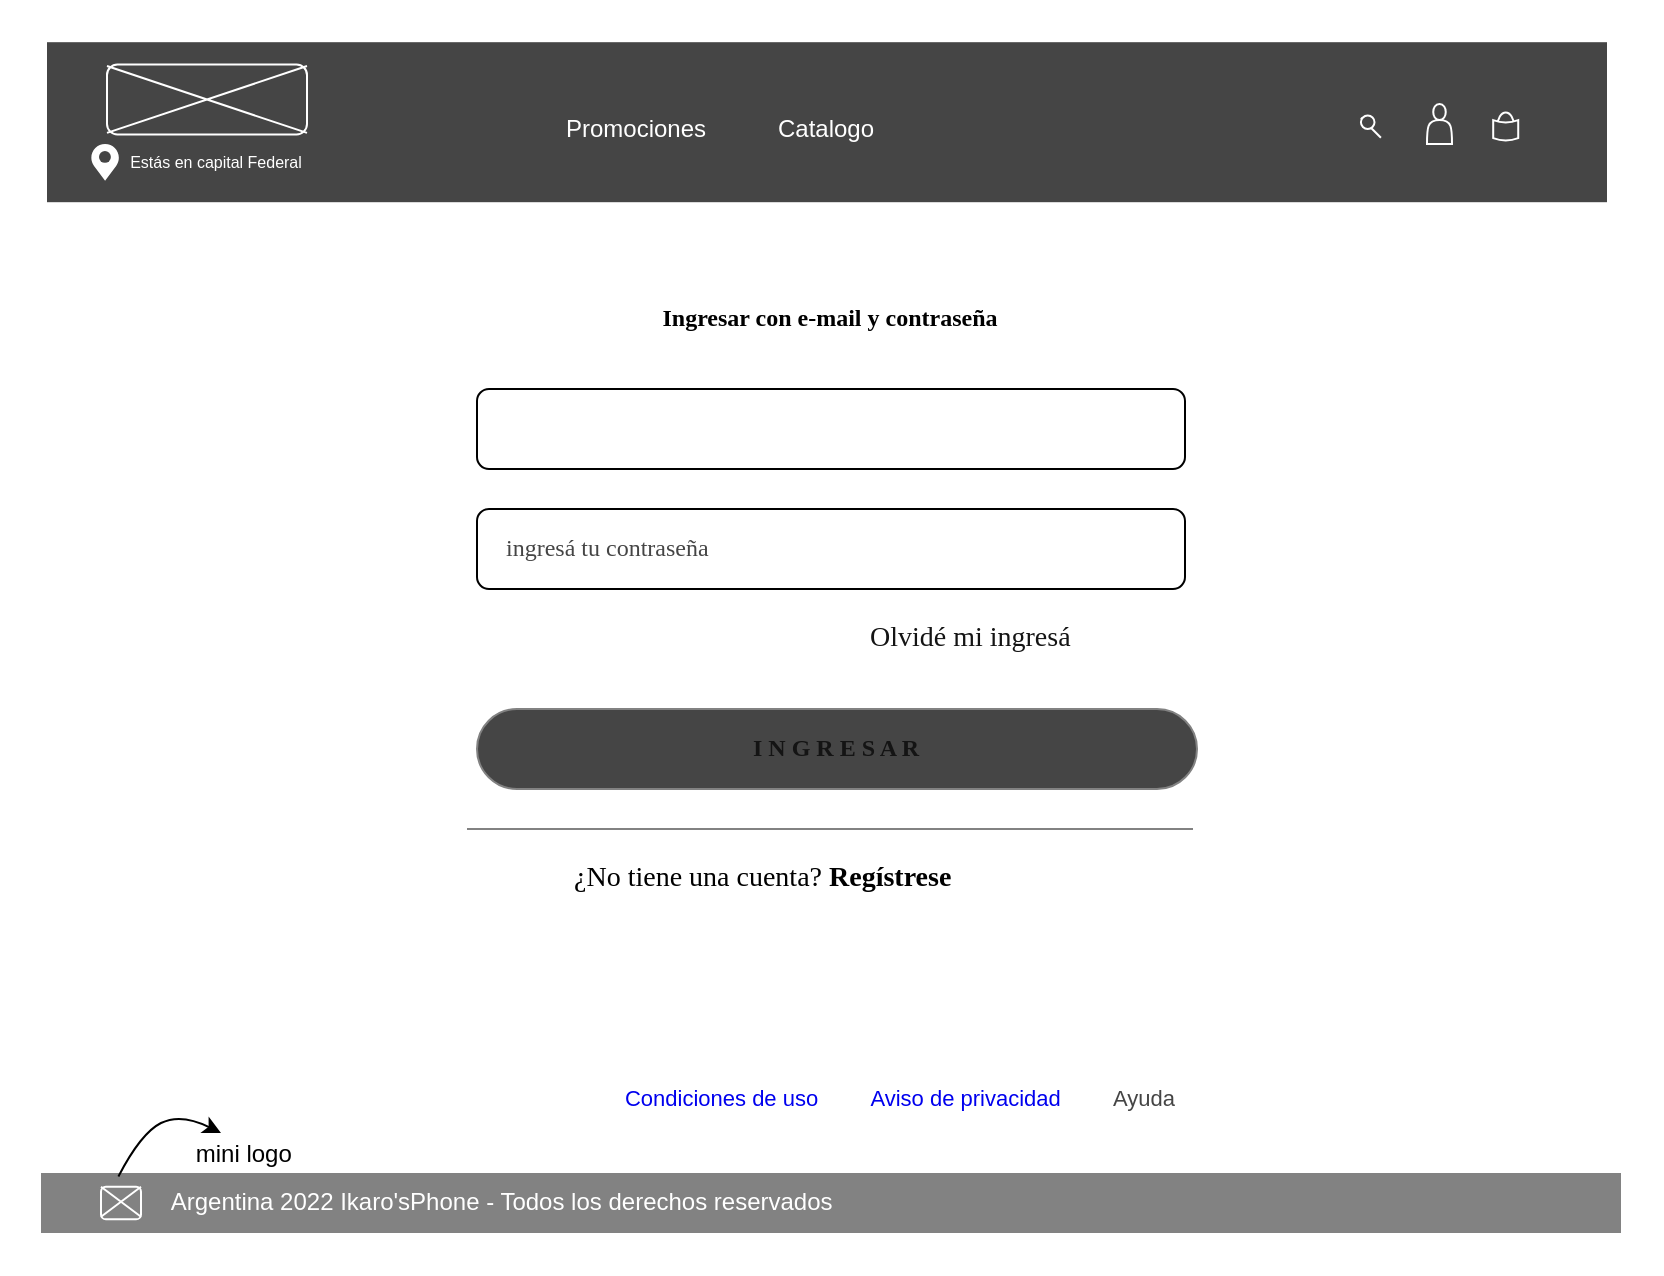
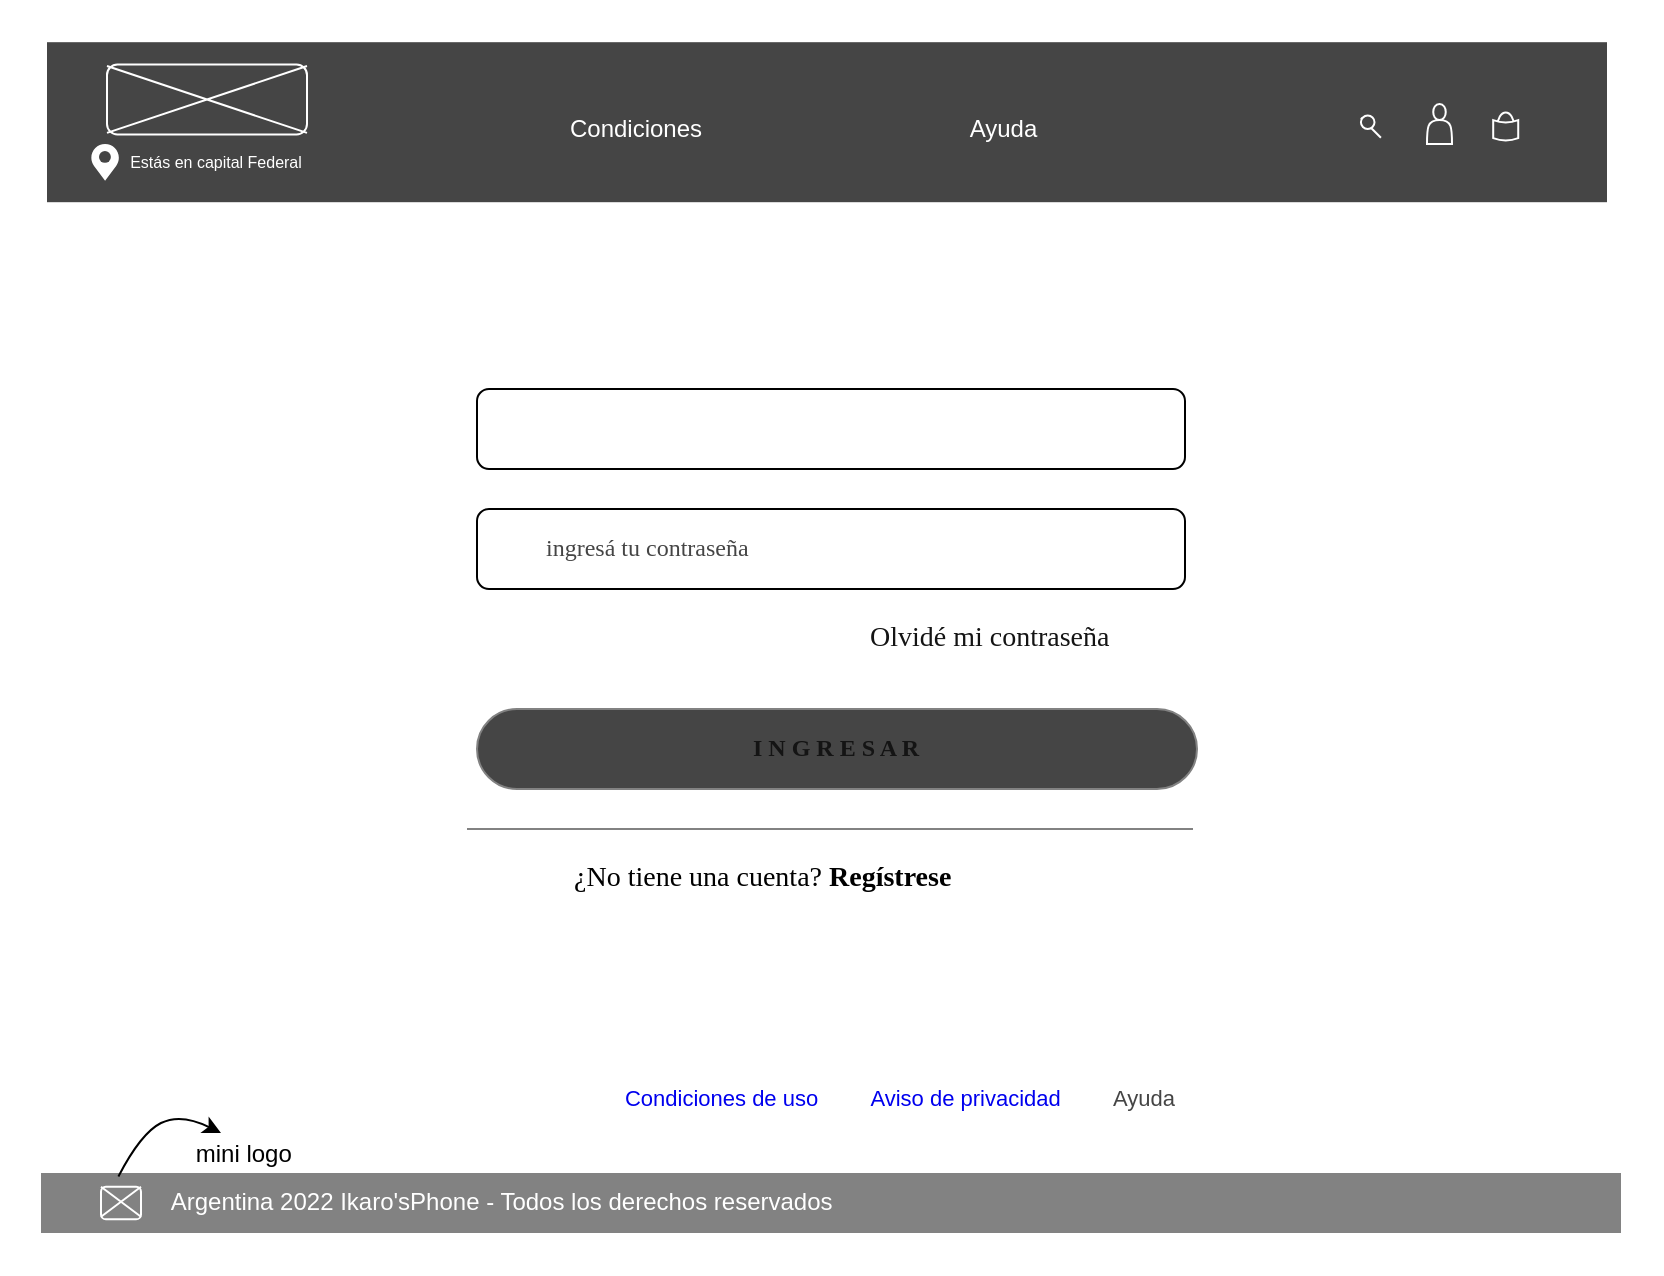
  <mxCell id="0" />
  <mxCell id="1" parent="0" />
  <mxCell id="2" value="" style="rounded=1;whiteSpace=wrap;html=1;fontFamily=Verdana;fontSize=14;" vertex="1" parent="1"><mxGeometry x="238" y="254" width="354" height="40" as="geometry" /></mxCell>
- <mxCell id="3" value="&lt;font style=&quot;vertical-align: inherit; font-size: 12px;&quot;&gt;&lt;font style=&quot;vertical-align: inherit; font-size: 12px;&quot;&gt;&lt;font style=&quot;vertical-align: inherit; font-size: 12px;&quot;&gt;&lt;font style=&quot;vertical-align: inherit; font-size: 12px;&quot; face=&quot;Verdana&quot;&gt;&lt;b style=&quot;font-size: 12px;&quot;&gt;Ingresar con e-mail y contraseña&lt;/b&gt;&lt;/font&gt;&lt;/font&gt;&lt;/font&gt;&lt;/font&gt;" style="text;html=1;strokeColor=none;fillColor=none;align=center;verticalAlign=middle;whiteSpace=wrap;rounded=0;fontSize=12;" vertex="1" parent="1"><mxGeometry x="280" y="144" width="270" height="30" as="geometry" /></mxCell>
  <mxCell id="4" value="" style="rounded=0;whiteSpace=wrap;html=1;fillColor=#454545;strokeColor=none;" vertex="1" parent="1"><mxGeometry x="23" y="20.6" width="780" height="80" as="geometry" /></mxCell>
  <mxCell id="5" value="" style="rounded=1;whiteSpace=wrap;html=1;strokeColor=#FFFFFF;fillColor=#454545;gradientColor=none;strokeWidth=1;" vertex="1" parent="1"><mxGeometry x="53" y="31.74" width="100" height="35" as="geometry" /></mxCell>
  <mxCell id="6" value="" style="verticalLabelPosition=bottom;verticalAlign=top;html=1;shape=mxgraph.basic.drop;labelBackgroundColor=none;labelBorderColor=none;fontSize=9;fontColor=default;rotation=-180;strokeColor=none;" vertex="1" parent="1"><mxGeometry x="45.18" y="71.5" width="13.75" height="18.41" as="geometry" /></mxCell>
  <mxCell id="7" value="" style="shape=umlDestroy;whiteSpace=wrap;html=1;strokeWidth=1;labelBackgroundColor=none;labelBorderColor=none;fontSize=33;fontColor=#FFFFFF;fillColor=none;gradientColor=none;strokeColor=#FFFFFF;perimeterSpacing=0;" vertex="1" parent="1"><mxGeometry x="53" y="32.52" width="100" height="33.43" as="geometry" /></mxCell>
  <mxCell id="8" value="" style="endArrow=none;html=1;rounded=0;fontSize=23;fontColor=#000000;strokeColor=#FFFFFF;" edge="1" parent="1"><mxGeometry width="50" height="50" relative="1" as="geometry"><mxPoint x="679.96" y="58.37" as="sourcePoint" /><mxPoint x="679.96" y="58.37" as="targetPoint" /><Array as="points"><mxPoint x="689.96" y="68.37" /></Array></mxGeometry></mxCell>
  <mxCell id="9" value="" style="ellipse;whiteSpace=wrap;html=1;aspect=fixed;fontSize=23;fontColor=#000000;labelBackgroundColor=#707070;labelBorderColor=default;fillColor=#454545;strokeColor=#FFFFFF;" vertex="1" parent="1"><mxGeometry x="679.96" y="57.21" width="6.79" height="6.79" as="geometry" /></mxCell>
- <mxCell id="10" value="Promociones" style="text;align=center;verticalAlign=middle;spacingLeft=4;spacingRight=4;overflow=hidden;points=[[0,0.5],[1,0.5]];portConstraint=eastwest;rotatable=0;labelBackgroundColor=none;labelBorderColor=none;fontSize=12;fillColor=none;strokeColor=none;fontColor=#FFFFFF;" vertex="1" parent="1"><mxGeometry x="273" y="49" width="90" height="28.75" as="geometry" /></mxCell>
- <mxCell id="11" value="Catalogo" style="text;align=center;verticalAlign=middle;spacingLeft=4;spacingRight=4;overflow=hidden;points=[[0,0.5],[1,0.5]];portConstraint=eastwest;rotatable=0;labelBackgroundColor=none;labelBorderColor=none;fontSize=12;fillColor=none;strokeColor=none;fontColor=#FFFFFF;" vertex="1" parent="1"><mxGeometry x="381.75" y="49" width="62.5" height="28.75" as="geometry" /></mxCell>
+ <mxCell id="10" value="Condiciones" style="text;align=center;verticalAlign=middle;spacingLeft=4;spacingRight=4;overflow=hidden;points=[[0,0.5],[1,0.5]];portConstraint=eastwest;rotatable=0;labelBackgroundColor=none;labelBorderColor=none;fontSize=12;fillColor=none;strokeColor=none;fontColor=#FFFFFF;" vertex="1" parent="1"><mxGeometry x="273" y="49" width="90" height="28.75" as="geometry" /></mxCell>
+ <mxCell id="12" value="Ayuda" style="text;align=center;verticalAlign=middle;spacingLeft=4;spacingRight=4;overflow=hidden;points=[[0,0.5],[1,0.5]];portConstraint=eastwest;rotatable=0;labelBackgroundColor=none;labelBorderColor=none;fontSize=12;fillColor=none;strokeColor=none;fontColor=#FFFFFF;" vertex="1" parent="1"><mxGeometry x="470.5" y="49" width="62.5" height="28.75" as="geometry" /></mxCell>
  <mxCell id="13" value="" style="shape=actor;whiteSpace=wrap;html=1;labelBackgroundColor=none;labelBorderColor=none;fontSize=13;fontColor=#FFFFFF;strokeColor=#FFFFFF;strokeWidth=1;fillColor=#454545;" vertex="1" parent="1"><mxGeometry x="713" y="51.5" width="12.5" height="20" as="geometry" /></mxCell>
  <mxCell id="14" value="" style="ellipse;whiteSpace=wrap;html=1;labelBackgroundColor=#828282;fontColor=#FFFFFF;strokeColor=#FFFFFF;strokeWidth=1;fillColor=#454545;rotation=-90;" vertex="1" parent="1"><mxGeometry x="745.56" y="58.38" width="13.61" height="8.36" as="geometry" /></mxCell>
  <mxCell id="15" value="" style="shape=dataStorage;whiteSpace=wrap;html=1;fixedSize=1;labelBackgroundColor=#828282;fontColor=#FFFFFF;strokeColor=#FFFFFF;strokeWidth=1;fillColor=#454545;rotation=-90;size=1.13;" vertex="1" parent="1"><mxGeometry x="747.3" y="58.38" width="10.12" height="12.51" as="geometry" /></mxCell>
  <mxCell id="16" value="Estás en capital Federal" style="text;strokeColor=none;fillColor=none;spacingLeft=4;spacingRight=4;overflow=hidden;rotatable=0;points=[[0,0.5],[1,0.5]];portConstraint=eastwest;fontSize=8;labelBackgroundColor=none;fontColor=#FFFFFF;" vertex="1" parent="1"><mxGeometry x="59.09" y="69.91" width="109.69" height="20" as="geometry" /></mxCell>
  <mxCell id="17" value="" style="ellipse;whiteSpace=wrap;html=1;aspect=fixed;labelBackgroundColor=none;fontSize=17;fontColor=#454545;strokeColor=none;strokeWidth=1;fillColor=#454545;gradientColor=none;resizeWidth=1;sketch=0;verticalAlign=top;" vertex="1" parent="1"><mxGeometry x="49" y="75" width="5.93" height="5.93" as="geometry" /></mxCell>
  <mxCell id="18" value="" style="rounded=1;whiteSpace=wrap;html=1;fontFamily=Verdana;fontSize=14;" vertex="1" parent="1"><mxGeometry x="238" y="194" width="354" height="40" as="geometry" /></mxCell>
- <mxCell id="19" value="&lt;font color=&quot;#454545&quot;&gt;ingresá tu contraseña&lt;/font&gt;" style="text;html=1;strokeColor=none;fillColor=none;align=left;verticalAlign=middle;whiteSpace=wrap;rounded=0;fontFamily=Verdana;fontSize=12;" vertex="1" parent="1"><mxGeometry x="251" y="259" width="243" height="30" as="geometry" /></mxCell>
+ <mxCell id="19" value="&lt;font color=&quot;#454545&quot;&gt;ingresá tu contraseña&lt;/font&gt;" style="text;html=1;strokeColor=none;fillColor=none;align=left;verticalAlign=middle;whiteSpace=wrap;rounded=0;fontFamily=Verdana;fontSize=12;" vertex="1" parent="1"><mxGeometry x="271" y="259" width="243" height="30" as="geometry" /></mxCell>
  <mxCell id="20" value="" style="shape=image;verticalLabelPosition=bottom;labelBackgroundColor=default;verticalAlign=top;aspect=fixed;imageAspect=0;image=https://cdn-icons-png.flaticon.com/512/6866/6866733.png;" vertex="1" parent="1"><mxGeometry x="550" y="264.13" width="19.74" height="19.74" as="geometry" /></mxCell>
- <mxCell id="21" value="&lt;a href=&quot;https://shop.samsung.com/ar/login?returnUrl=%2Far%2Faccount&quot; class=&quot;vtex-login-2-x-forgotPasswordLink link dim c-link t-small&quot; style=&quot;background-color: rgb(255 , 255 , 255) ; box-sizing: border-box ; text-decoration: none ; transition: all 0.15s ease-in 0s ; opacity: 1 ; font-size: 0.875rem ; font-weight: 400 ; text-transform: none ; letter-spacing: normal ; font-style: normal ; text-indent: 0px ; word-spacing: 0px&quot;&gt;&lt;font color=&quot;#141414&quot;&gt;Olvidé mi ingresá&lt;/font&gt;&lt;/a&gt;" style="text;whiteSpace=wrap;html=1;fontSize=12;fontFamily=Verdana;fontColor=#454545;" vertex="1" parent="1"><mxGeometry x="433.25" y="304" width="158.75" height="30" as="geometry" /></mxCell>
+ <mxCell id="21" value="&lt;a href=&quot;https://shop.samsung.com/ar/login?returnUrl=%2Far%2Faccount&quot; class=&quot;vtex-login-2-x-forgotPasswordLink link dim c-link t-small&quot; style=&quot;background-color: rgb(255 , 255 , 255) ; box-sizing: border-box ; text-decoration: none ; transition: all 0.15s ease-in 0s ; opacity: 1 ; font-size: 0.875rem ; font-weight: 400 ; text-transform: none ; letter-spacing: normal ; font-style: normal ; text-indent: 0px ; word-spacing: 0px&quot;&gt;&lt;font color=&quot;#141414&quot;&gt;Olvidé mi contraseña&lt;/font&gt;&lt;/a&gt;" style="text;whiteSpace=wrap;html=1;fontSize=12;fontFamily=Verdana;fontColor=#454545;" vertex="1" parent="1"><mxGeometry x="433.25" y="304" width="158.75" height="30" as="geometry" /></mxCell>
  <mxCell id="22" value="&lt;b&gt;I N G R E S A R&lt;/b&gt;" style="rounded=1;whiteSpace=wrap;html=1;fontFamily=Verdana;fontSize=12;fontColor=#141414;strokeColor=#828282;fillColor=#454545;arcSize=50;" vertex="1" parent="1"><mxGeometry x="238" y="354" width="360" height="40" as="geometry" /></mxCell>
  <mxCell id="23" value="&lt;a href=&quot;https://shop.samsung.com/ar/login?returnUrl=%2Far%2Faccount&quot; class=&quot;vtex-login-2-x-dontHaveAccount link dim c-link t-small&quot; style=&quot;background-color: rgb(255 , 255 , 255) ; box-sizing: border-box ; text-decoration: none ; transition: all 0.15s ease-in 0s ; opacity: 1 ; font-size: 0.875rem ; text-transform: none ; letter-spacing: normal ; font-style: normal ; text-indent: 0px ; word-spacing: 0px&quot;&gt;&lt;font color=&quot;#000000&quot;&gt;&lt;font style=&quot;vertical-align: inherit&quot;&gt;&lt;font style=&quot;font-weight: 400 ; vertical-align: inherit&quot;&gt;¿No tiene una cuenta? &lt;/font&gt;&lt;font style=&quot;vertical-align: inherit&quot;&gt;&lt;b&gt;Regístrese&lt;/b&gt;&lt;/font&gt;&lt;/font&gt;&lt;/font&gt;&lt;/a&gt;" style="text;whiteSpace=wrap;html=1;fontSize=12;fontFamily=Verdana;fontColor=#A1A1A1;" vertex="1" parent="1"><mxGeometry x="285" y="424" width="260" height="30" as="geometry" /></mxCell>
  <mxCell id="24" value="" style="endArrow=none;html=1;rounded=0;fontFamily=Verdana;fontSize=12;fontColor=#828282;strokeColor=#828282;" edge="1" parent="1"><mxGeometry width="50" height="50" relative="1" as="geometry"><mxPoint x="233" y="414" as="sourcePoint" /><mxPoint x="596" y="414" as="targetPoint" /></mxGeometry></mxCell>
  <mxCell id="25" value="&lt;br class=&quot;Apple-interchange-newline&quot;&gt;&lt;span style=&quot;color: rgb(0 , 0 , 0) ; font-family: &amp;quot;amazon ember&amp;quot; , &amp;quot;arial&amp;quot; , sans-serif ; font-size: 11px ; font-style: normal ; font-weight: 400 ; letter-spacing: normal ; text-indent: 0px ; text-transform: none ; word-spacing: 0px ; background-color: rgb(255 , 255 , 255) ; display: inline ; float: none&quot;&gt;&amp;nbsp;&lt;/span&gt;&lt;font color=&quot;#454545&quot;&gt;&lt;a class=&quot;a-link-normal&quot; target=&quot;_blank&quot; href=&quot;https://www.amazon.com/gp/help/customer/display.html/ref=ap_desktop_footer_cou?ie=UTF8&amp;amp;nodeId=508088&quot; style=&quot;box-sizing: border-box ; text-decoration: none ; font-family: &amp;quot;amazon ember&amp;quot; , &amp;quot;arial&amp;quot; , sans-serif ; font-size: 11px ; font-style: normal ; font-weight: 400 ; letter-spacing: normal ; text-indent: 0px ; text-transform: none ; word-spacing: 0px ; background-color: rgb(255 , 255 , 255)&quot;&gt;Condiciones de uso&amp;nbsp;&lt;/a&gt;&lt;span style=&quot;font-family: &amp;quot;amazon ember&amp;quot; , &amp;quot;arial&amp;quot; , sans-serif ; font-size: 11px ; font-style: normal ; font-weight: 400 ; letter-spacing: normal ; text-indent: 0px ; text-transform: none ; word-spacing: 0px ; background-color: rgb(255 , 255 , 255) ; display: inline ; float: none&quot;&gt;&lt;/span&gt;&lt;span class=&quot;auth-footer-seperator&quot; style=&quot;box-sizing: border-box ; display: inline-block ; width: 20px ; font-family: &amp;quot;amazon ember&amp;quot; , &amp;quot;arial&amp;quot; , sans-serif ; font-size: 11px ; font-style: normal ; font-weight: 400 ; letter-spacing: normal ; text-indent: 0px ; text-transform: none ; word-spacing: 0px ; background-color: rgb(255 , 255 , 255)&quot;&gt;&lt;/span&gt;&lt;span style=&quot;font-family: &amp;quot;amazon ember&amp;quot; , &amp;quot;arial&amp;quot; , sans-serif ; font-size: 11px ; font-style: normal ; font-weight: 400 ; letter-spacing: normal ; text-indent: 0px ; text-transform: none ; word-spacing: 0px ; background-color: rgb(255 , 255 , 255) ; display: inline ; float: none&quot;&gt;&lt;span&gt;&amp;nbsp;&lt;/span&gt;&lt;/span&gt;&lt;a class=&quot;a-link-normal&quot; target=&quot;_blank&quot; href=&quot;https://www.amazon.com/gp/help/customer/display.html/ref=ap_desktop_footer_privacy_notice?ie=UTF8&amp;amp;nodeId=468496&quot; style=&quot;box-sizing: border-box ; text-decoration: none ; font-family: &amp;quot;amazon ember&amp;quot; , &amp;quot;arial&amp;quot; , sans-serif ; font-size: 11px ; font-style: normal ; font-weight: 400 ; letter-spacing: normal ; text-indent: 0px ; text-transform: none ; word-spacing: 0px ; background-color: rgb(255 , 255 , 255)&quot;&gt;Aviso de privacidad&lt;span&gt;&amp;nbsp;&lt;/span&gt;&lt;/a&gt;&lt;span style=&quot;font-family: &amp;quot;amazon ember&amp;quot; , &amp;quot;arial&amp;quot; , sans-serif ; font-size: 11px ; font-style: normal ; font-weight: 400 ; letter-spacing: normal ; text-indent: 0px ; text-transform: none ; word-spacing: 0px ; background-color: rgb(255 , 255 , 255) ; display: inline ; float: none&quot;&gt;&lt;/span&gt;&lt;span class=&quot;auth-footer-seperator&quot; style=&quot;box-sizing: border-box ; display: inline-block ; width: 20px ; font-family: &amp;quot;amazon ember&amp;quot; , &amp;quot;arial&amp;quot; , sans-serif ; font-size: 11px ; font-style: normal ; font-weight: 400 ; letter-spacing: normal ; text-indent: 0px ; text-transform: none ; word-spacing: 0px ; background-color: rgb(255 , 255 , 255)&quot;&gt;&lt;/span&gt;&lt;span style=&quot;font-family: &amp;quot;amazon ember&amp;quot; , &amp;quot;arial&amp;quot; , sans-serif ; font-size: 11px ; font-style: normal ; font-weight: 400 ; letter-spacing: normal ; text-indent: 0px ; text-transform: none ; word-spacing: 0px ; background-color: rgb(255 , 255 , 255) ; display: inline ; float: none&quot;&gt;&lt;span&gt;&amp;nbsp;&lt;/span&gt;&lt;/span&gt;&lt;/font&gt;&lt;a class=&quot;a-link-normal&quot; target=&quot;_blank&quot; href=&quot;https://www.amazon.com/help&quot; style=&quot;box-sizing: border-box ; text-decoration: none ; font-family: &amp;quot;amazon ember&amp;quot; , &amp;quot;arial&amp;quot; , sans-serif ; font-size: 11px ; font-style: normal ; font-weight: 400 ; letter-spacing: normal ; text-indent: 0px ; text-transform: none ; word-spacing: 0px ; background-color: rgb(255 , 255 , 255)&quot;&gt;&lt;font color=&quot;#454545&quot;&gt;Ayuda&lt;/font&gt;&lt;font color=&quot;#000000&quot;&gt;&amp;nbsp;&lt;/font&gt;&lt;/a&gt;" style="text;whiteSpace=wrap;html=1;fontSize=12;fontFamily=Verdana;fontColor=#454545;align=center;" vertex="1" parent="1"><mxGeometry x="295" y="521" width="310" height="40" as="geometry" /></mxCell>
  <mxCell id="26" value="&lt;div&gt;&lt;span&gt;&amp;nbsp; &amp;nbsp; &amp;nbsp; &amp;nbsp; &amp;nbsp; &amp;nbsp; &amp;nbsp; &amp;nbsp; &amp;nbsp; &amp;nbsp;Argentina 2022 Ikaro'sPhone - Todos los derechos reservados&amp;nbsp; &amp;nbsp; &amp;nbsp; &amp;nbsp; &amp;nbsp; &amp;nbsp; &amp;nbsp;&lt;/span&gt;&lt;/div&gt;" style="text;html=1;strokeColor=none;fillColor=#828282;align=left;verticalAlign=middle;whiteSpace=wrap;rounded=0;fontColor=#FFFFFF;" vertex="1" parent="1"><mxGeometry x="20" y="586" width="790" height="30" as="geometry" /></mxCell>
  <mxCell id="27" value="" style="rounded=1;whiteSpace=wrap;html=1;labelBackgroundColor=#454545;fillColor=#828282;strokeColor=#FFFFFF;" vertex="1" parent="1"><mxGeometry x="50" y="592.88" width="20" height="16.25" as="geometry" /></mxCell>
  <mxCell id="28" value="" style="shape=umlDestroy;whiteSpace=wrap;html=1;strokeWidth=1;strokeColor=#FFFFFF;" vertex="1" parent="1"><mxGeometry x="50" y="592.88" width="20" height="15" as="geometry" /></mxCell>
  <mxCell id="29" value="" style="curved=1;endArrow=classic;html=1;rounded=0;exitX=0.049;exitY=0.057;exitDx=0;exitDy=0;exitPerimeter=0;" edge="1" parent="1" source="26"><mxGeometry width="50" height="50" relative="1" as="geometry"><mxPoint x="130" y="576" as="sourcePoint" /><mxPoint x="110" y="566" as="targetPoint" /><Array as="points"><mxPoint x="70" y="566" /><mxPoint x="90" y="556" /></Array></mxGeometry></mxCell>
  <mxCell id="30" value="mini logo" style="text;strokeColor=none;fillColor=none;spacingLeft=4;spacingRight=4;overflow=hidden;rotatable=0;points=[[0,0.5],[1,0.5]];portConstraint=eastwest;fontSize=12;" vertex="1" parent="1"><mxGeometry x="91.88" y="562.88" width="58.12" height="23.12" as="geometry" /></mxCell>
